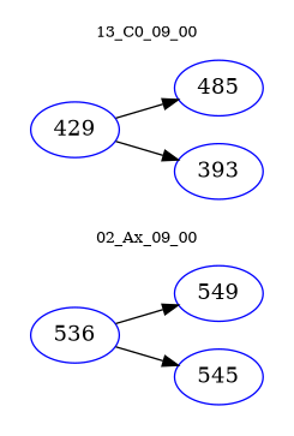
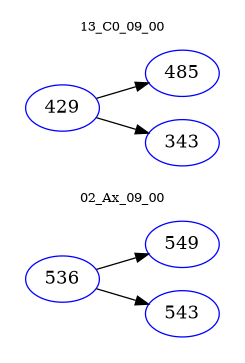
  digraph {
    rankdir=LR
    node [color=blue]
    edge [color=black]
    n1 [label=536]
-   n2 [label=545]
+   n2 [label=543]
    n3 [label=549]
    n4 [label=429]
-   n5 [label=393]
+   n5 [label=343]
    n6 [label=485]
    subgraph cluster_1 {
      color=white
      fontsize=10
      label="02_Ax_09_00"
      n1
      n2
      n3
    }
    subgraph cluster_2 {
      color=white
      fontsize=10
      label="13_C0_09_00"
      n4
      n5
      n6
    }
    n1 -> n2
    n1 -> n3
    n4 -> n5
    n4 -> n6
  }
